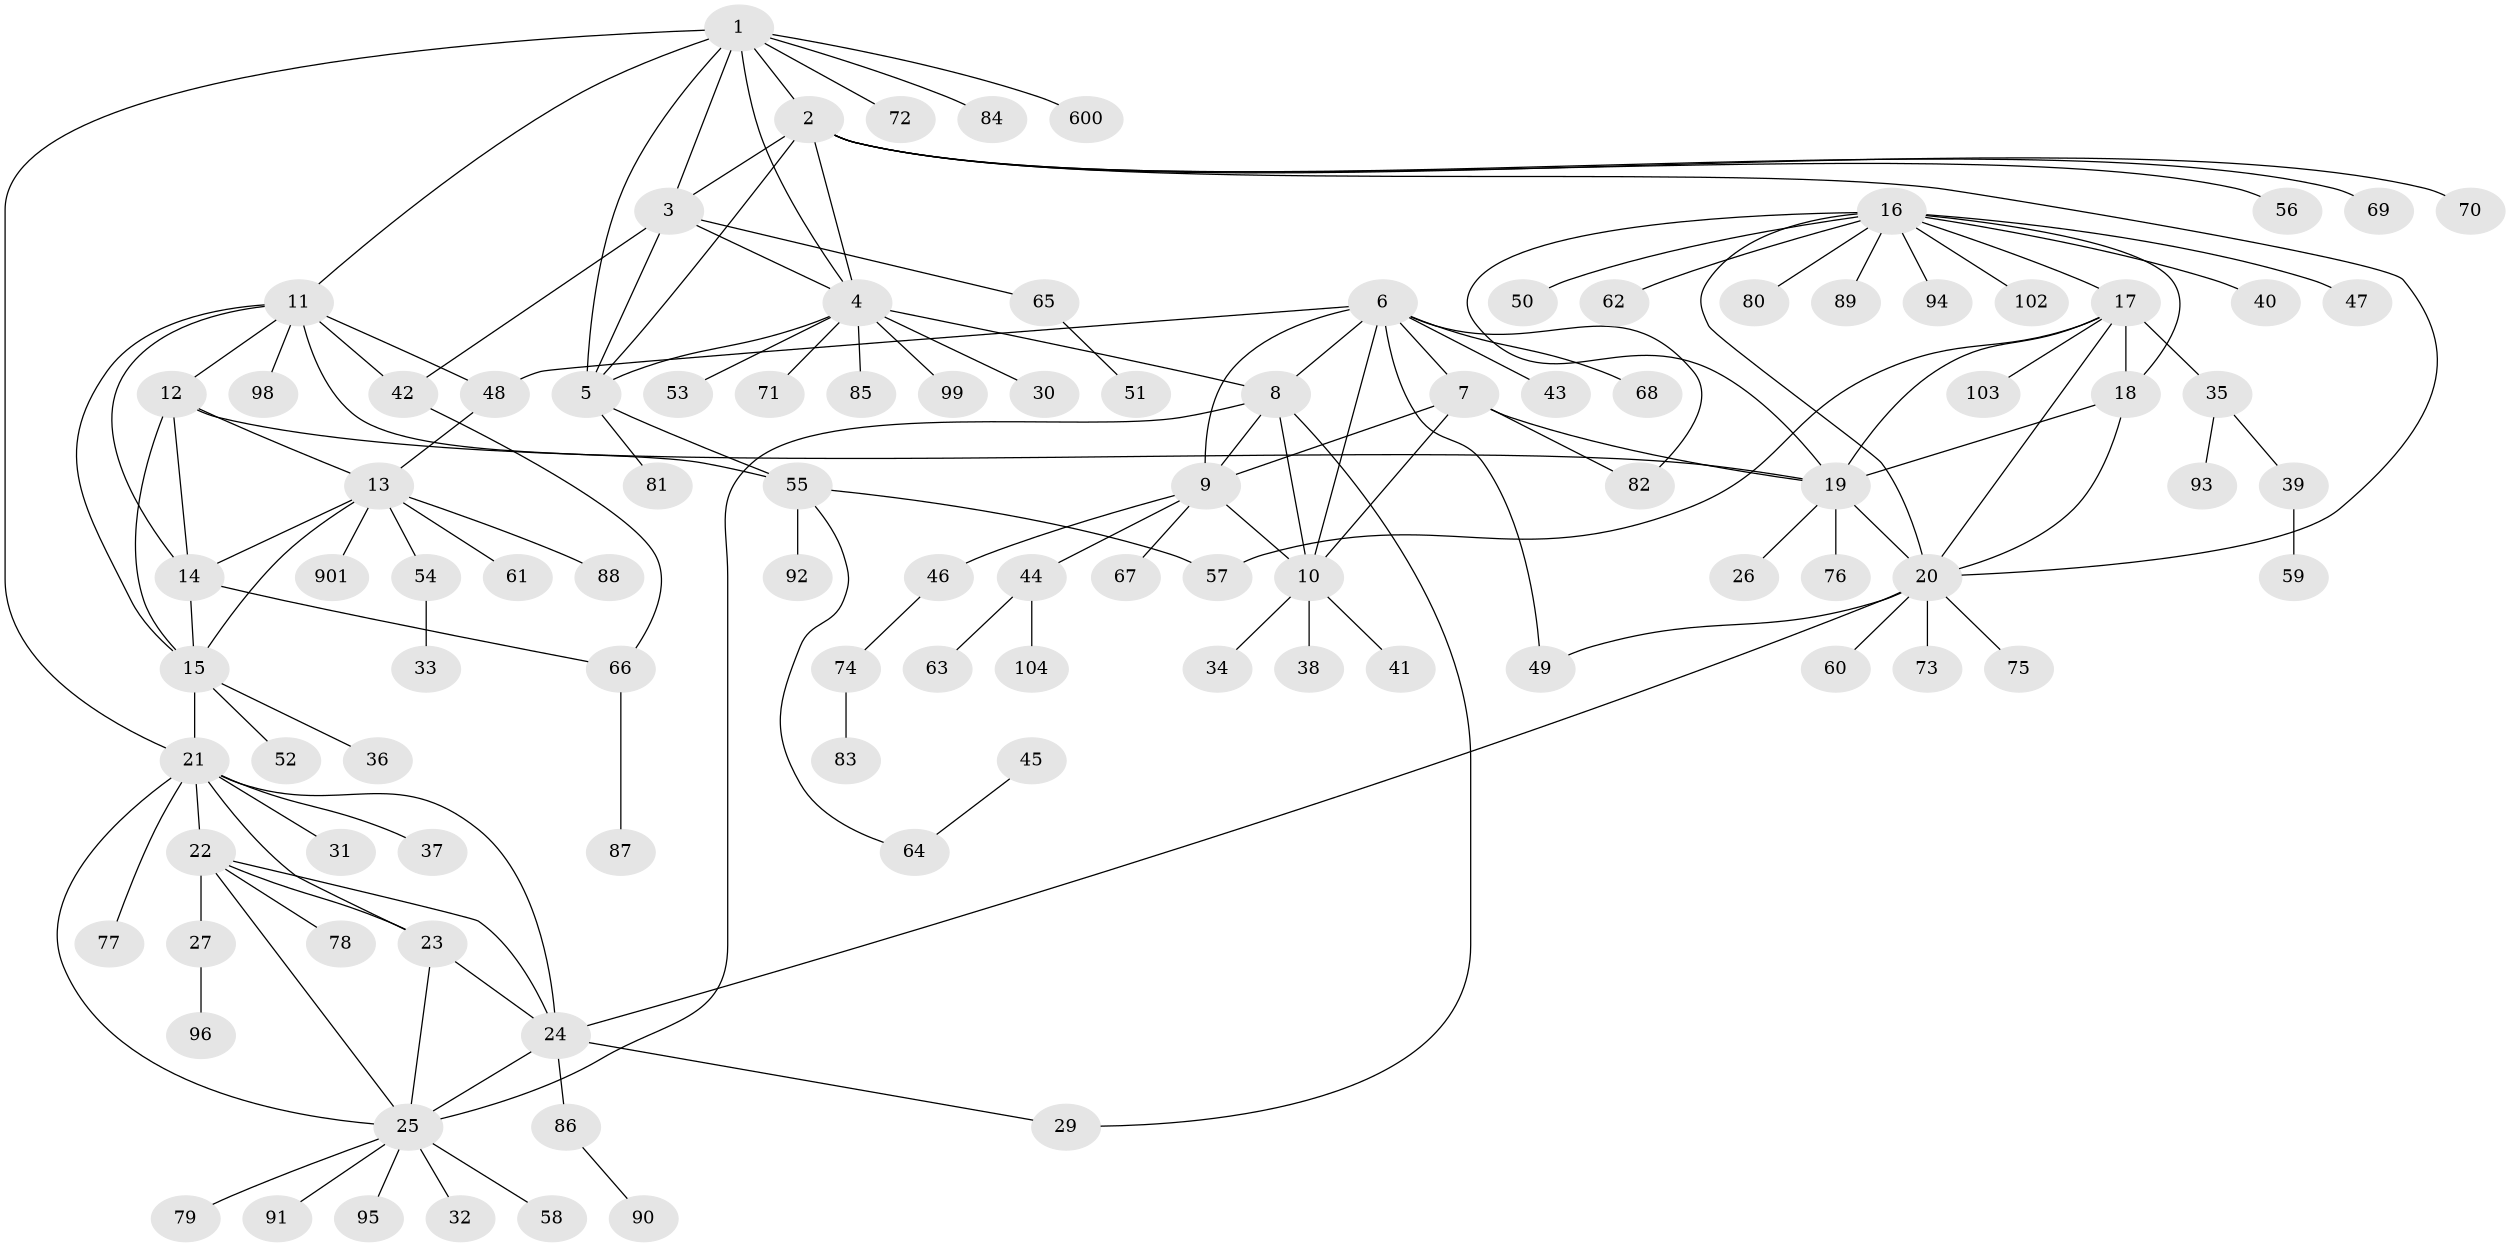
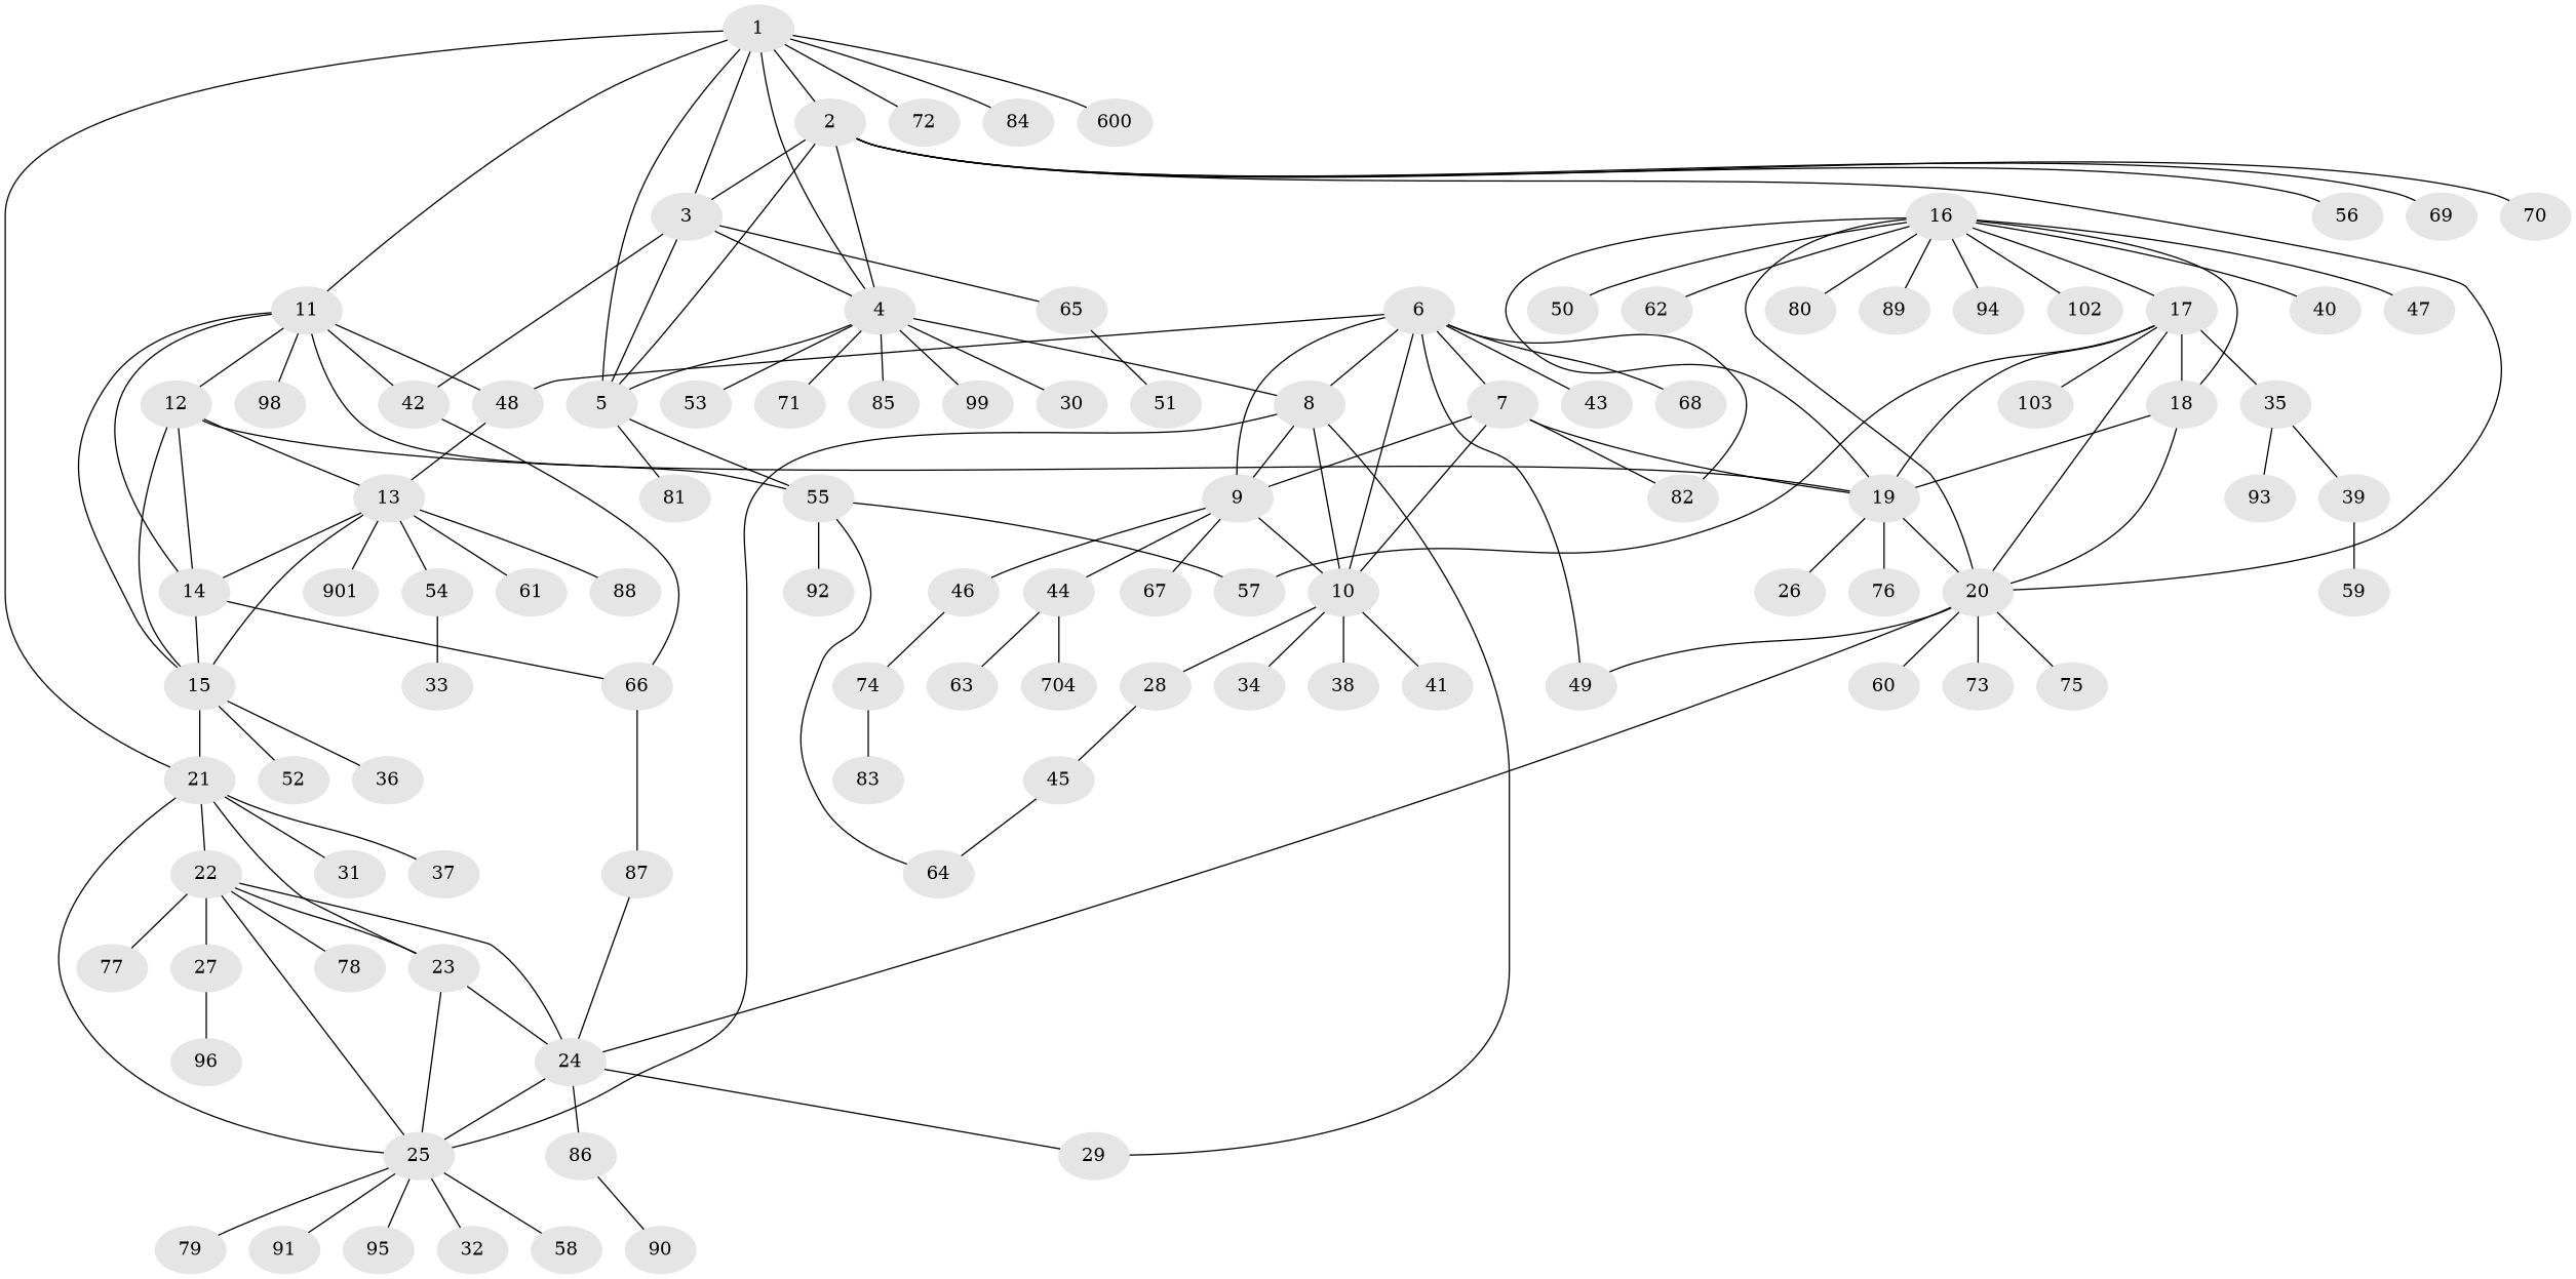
  graph {
    node [color=gray90 style=filled]
    1
    2
    3
    4
    5
    11
    21
    72
    84
    n10 [label=600]
    20
    56
    69
    70
    42
    65
    8
    30
    53
    71
    85
    99
    55
    81
    48
    14
    12
    15
    98
    25
    24
    22
    23
    31
    37
    49
    60
    73
    75
    66
    51
    9
    10
    29
    57
    64
    92
    6
    7
    43
    68
    82
    19
    44
    46
    67
+   28
    34
    38
    41
    13
    26
    76
    32
    58
    79
    91
    95
    63
-   104
+   104 [label=704]
    74
    45
    54
    61
    88
    n76 [label=901]
    36
    52
    33
    87
    16
    17
    18
    40
    47
    50
    62
    80
    89
    94
    102
    35
    103
    39
    93
    86
    27
    77
    78
    96
    90
    59
    83
    1 -- 2
    1 -- 3
    1 -- 4
    1 -- 5
    1 -- 11
    1 -- 21
    1 -- 72
    1 -- 84
    1 -- n10
    2 -- 3
    2 -- 4
    2 -- 5
    2 -- 20
    2 -- 56
    2 -- 69
    2 -- 70
    3 -- 4
    3 -- 5
    3 -- 42
    3 -- 65
    4 -- 5
    4 -- 8
    4 -- 30
    4 -- 53
    4 -- 71
    4 -- 85
    4 -- 99
    5 -- 55
    5 -- 81
    11 -- 42
    11 -- 55
    11 -- 48
    11 -- 14
    11 -- 12
    11 -- 15
    11 -- 98
    21 -- 25
-   21 -- 24
+   87 -- 24
    21 -- 22
    21 -- 23
    21 -- 31
    21 -- 37
    20 -- 24
    20 -- 49
    20 -- 60
    20 -- 73
    20 -- 75
    42 -- 66
    65 -- 51
    8 -- 25
    8 -- 9
    8 -- 10
    8 -- 29
    55 -- 57
    55 -- 64
    55 -- 92
    48 -- 13
    14 -- 15
    14 -- 66
    12 -- 14
    12 -- 15
    12 -- 19
    12 -- 13
    15 -- 21
    15 -- 36
    15 -- 52
    25 -- 32
    25 -- 58
    25 -- 79
    25 -- 91
    25 -- 95
    24 -- 25
    24 -- 29
    24 -- 86
    22 -- 25
    22 -- 24
    22 -- 23
    22 -- 27
-   21 -- 77
+   22 -- 77
    22 -- 78
    23 -- 25
    23 -- 24
    66 -- 87
    9 -- 10
    9 -- 44
    9 -- 46
    9 -- 67
+   10 -- 28
    10 -- 34
    10 -- 38
    10 -- 41
    6 -- 8
    6 -- 48
    6 -- 49
    6 -- 9
    6 -- 10
    6 -- 7
    6 -- 43
    6 -- 68
    6 -- 82
    7 -- 9
    7 -- 10
    7 -- 82
    7 -- 19
    19 -- 20
    19 -- 26
    19 -- 76
    44 -- 63
    44 -- 104
    46 -- 74
+   28 -- 45
    13 -- 14
    13 -- 15
    13 -- 54
    13 -- 61
    13 -- 88
    13 -- n76
    74 -- 83
    45 -- 64
    54 -- 33
    16 -- 20
    16 -- 19
    16 -- 17
    16 -- 18
    16 -- 40
    16 -- 47
    16 -- 50
    16 -- 62
    16 -- 80
    16 -- 89
    16 -- 94
    16 -- 102
    17 -- 20
    17 -- 57
    17 -- 19
    17 -- 18
    17 -- 35
    17 -- 103
    18 -- 20
    18 -- 19
    35 -- 39
    35 -- 93
    39 -- 59
    86 -- 90
    27 -- 96
  }
